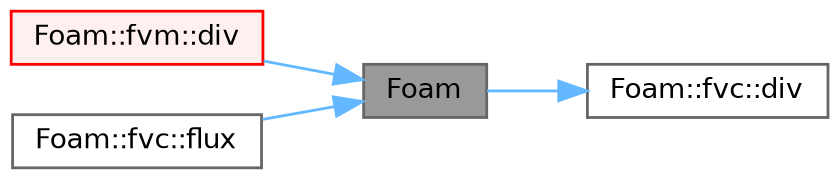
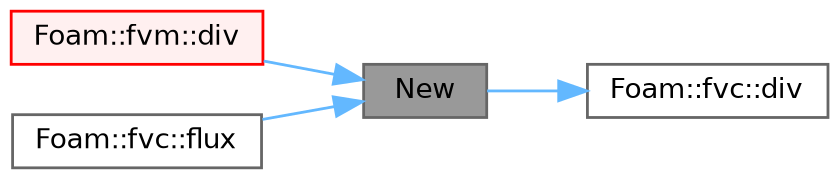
  digraph {
    rankdir=RL
    node [color=grey40 fillcolor=white fontname=Helvetica fontsize=10 shape=box style=filled]
    edge [color=steelblue1 dir=back fontname=Helvetica fontsize=10 labelfontname=Helvetica labelfontsize=10 style=solid]
-   n1 [color=gray40 fillcolor=grey60 fontcolor=black height=0.2 label=Foam width=0.4]
+   n1 [color=gray40 fillcolor=grey60 fontcolor=black height=0.2 label=New width=0.4]
    n2 [color=red fillcolor="#FFF0F0" height=0.2 label="Foam::fvm::div" width=0.4]
    n3 [height=0.2 label="Foam::fvc::flux" width=0.4]
    n4 [height=0.2 label="Foam::fvc::div" width=0.4]
    n1 -> n2
    n1 -> n3
    n4 -> n1
  }
